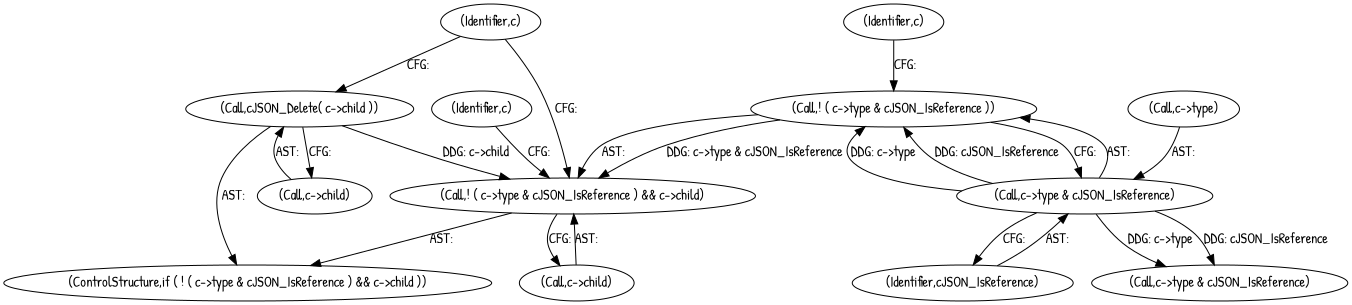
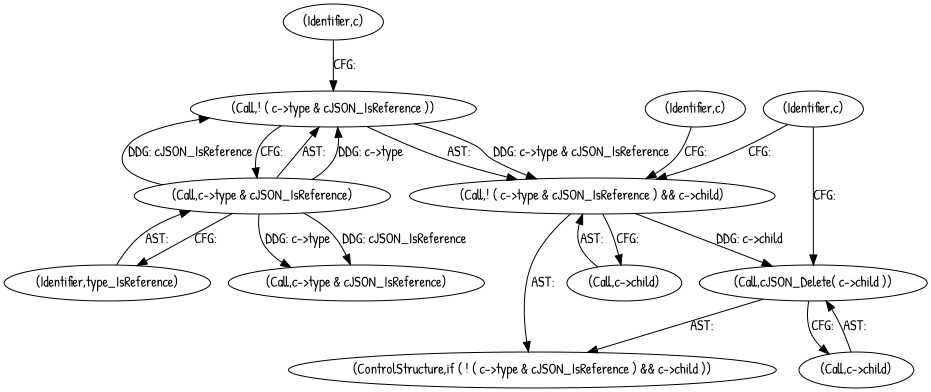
  digraph {
    fontname="Patrick Hand"
    node [fontname="Patrick Hand"]
    edge [fontname="Patrick Hand"]
    n1 [label="(Call,! ( c->type & cJSON_IsReference ) && c->child)"]
    n2 [label="(Call,cJSON_Delete( c->child ))"]
    n3 [label="(Call,c->child)"]
    n4 [label="(ControlStructure,if ( ! ( c->type & cJSON_IsReference ) && c->child ))"]
    n5 [label="(Call,! ( c->type & cJSON_IsReference ))"]
    n6 [label="(Call,c->type & cJSON_IsReference)"]
    n7 [label="(Call,c->child)"]
-   n8 [label="(Identifier,cJSON_IsReference)"]
+   n8 [label="(Identifier,type_IsReference)"]
    n9 [label="(Call,c->type & cJSON_IsReference)"]
    n10 [label="(Identifier,c)"]
    n11 [label="(Identifier,c)"]
-   n12 [label="(Call,c->type)"]
    n13 [label="(Identifier,c)"]
-   n2 -> n1 [label="DDG: c->child"]
+   n1 -> n2 [label="DDG: c->child"]
    n1 -> n3 [label="CFG: "]
    n1 -> n4 [label="AST: "]
    n2 -> n4 [label="AST: "]
    n2 -> n7 [label="CFG: "]
    n3 -> n1 [label="AST: "]
    n5 -> n1 [label="AST: "]
    n5 -> n1 [label="DDG: c->type & cJSON_IsReference"]
    n5 -> n6 [label="CFG: "]
    n6 -> n5 [label="AST: "]
    n6 -> n5 [label="DDG: c->type"]
    n6 -> n5 [label="DDG: cJSON_IsReference"]
    n6 -> n8 [label="CFG: "]
    n6 -> n9 [label="DDG: c->type"]
    n6 -> n9 [label="DDG: cJSON_IsReference"]
    n7 -> n2 [label="AST: "]
    n8 -> n6 [label="AST: "]
    n10 -> n1 [label="CFG: "]
    n10 -> n2 [label="CFG: "]
    n11 -> n5 [label="CFG: "]
-   n12 -> n6 [label="AST: "]
    n13 -> n1 [label="CFG: "]
  }
